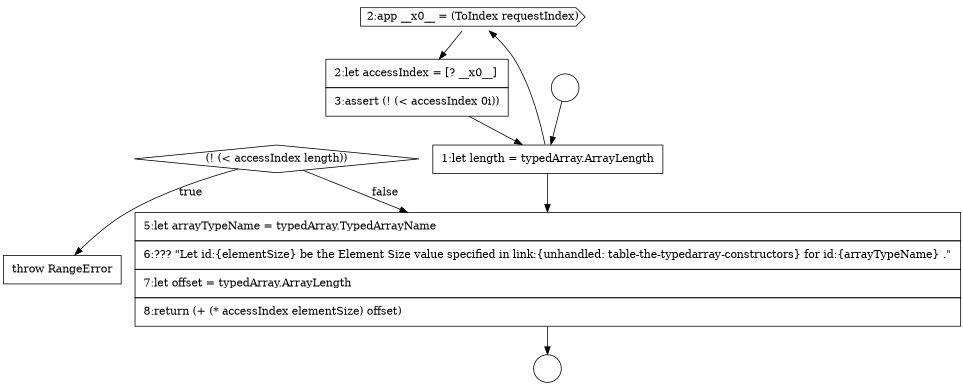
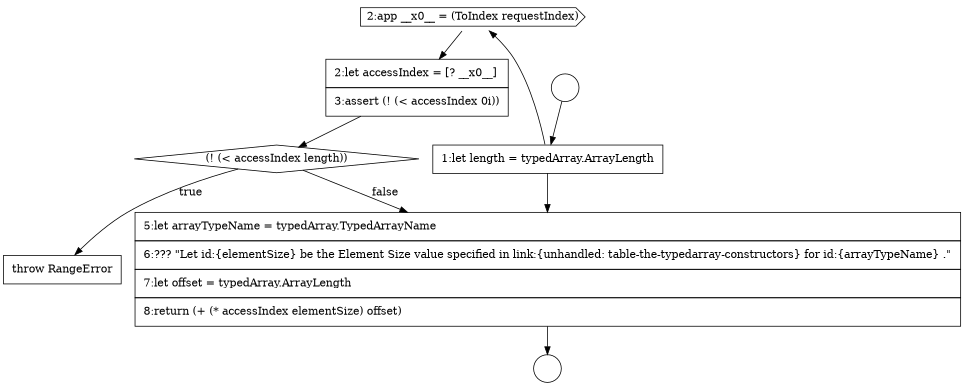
  digraph {
    node [color=black fillcolor=white shape=none style=filled]
    edge [color=black]
    n1 [label=<<font color="black">2:app __x0__ = (ToIndex requestIndex)</font>> shape=cds]
    n2 [label=<<font color="black">     <table border="0" cellborder="1" cellspacing="0" cellpadding="10">       <tr><td align="left">2:let accessIndex = [? __x0__]</td></tr>       <tr><td align="left">3:assert (! (&lt; accessIndex 0i))</td></tr>     </table>   </font>> margin=0]
    n3 [label=<<font color="black">(! (&lt; accessIndex length))</font>> shape=diamond]
    n4 [label=<<font color="black">     <table border="0" cellborder="1" cellspacing="0" cellpadding="10">       <tr><td align="left">throw RangeError</td></tr>     </table>   </font>> margin=0]
    n5 [label=<<font color="black">     <table border="0" cellborder="1" cellspacing="0" cellpadding="10">       <tr><td align="left">5:let arrayTypeName = typedArray.TypedArrayName</td></tr>       <tr><td align="left">6:??? &quot;Let id:{elementSize} be the Element Size value specified in link:{unhandled: table-the-typedarray-constructors} for id:{arrayTypeName} .&quot;</td></tr>       <tr><td align="left">7:let offset = typedArray.ArrayLength</td></tr>       <tr><td align="left">8:return (+ (* accessIndex elementSize) offset)</td></tr>     </table>   </font>> margin=0]
    n6 [label=" " shape=circle]
    n7 [label=" " shape=circle]
    n8 [label=<<font color="black">     <table border="0" cellborder="1" cellspacing="0" cellpadding="10">       <tr><td align="left">1:let length = typedArray.ArrayLength</td></tr>     </table>   </font>> margin=0]
    n1 -> n2
-   n2 -> n8
+   n2 -> n3
    n3 -> n4 [label=<<font color="black">true</font>>]
    n3 -> n5 [label=<<font color="black">false</font>>]
    n5 -> n6
    n7 -> n8
    n8 -> n1
    n8 -> n5
  }
